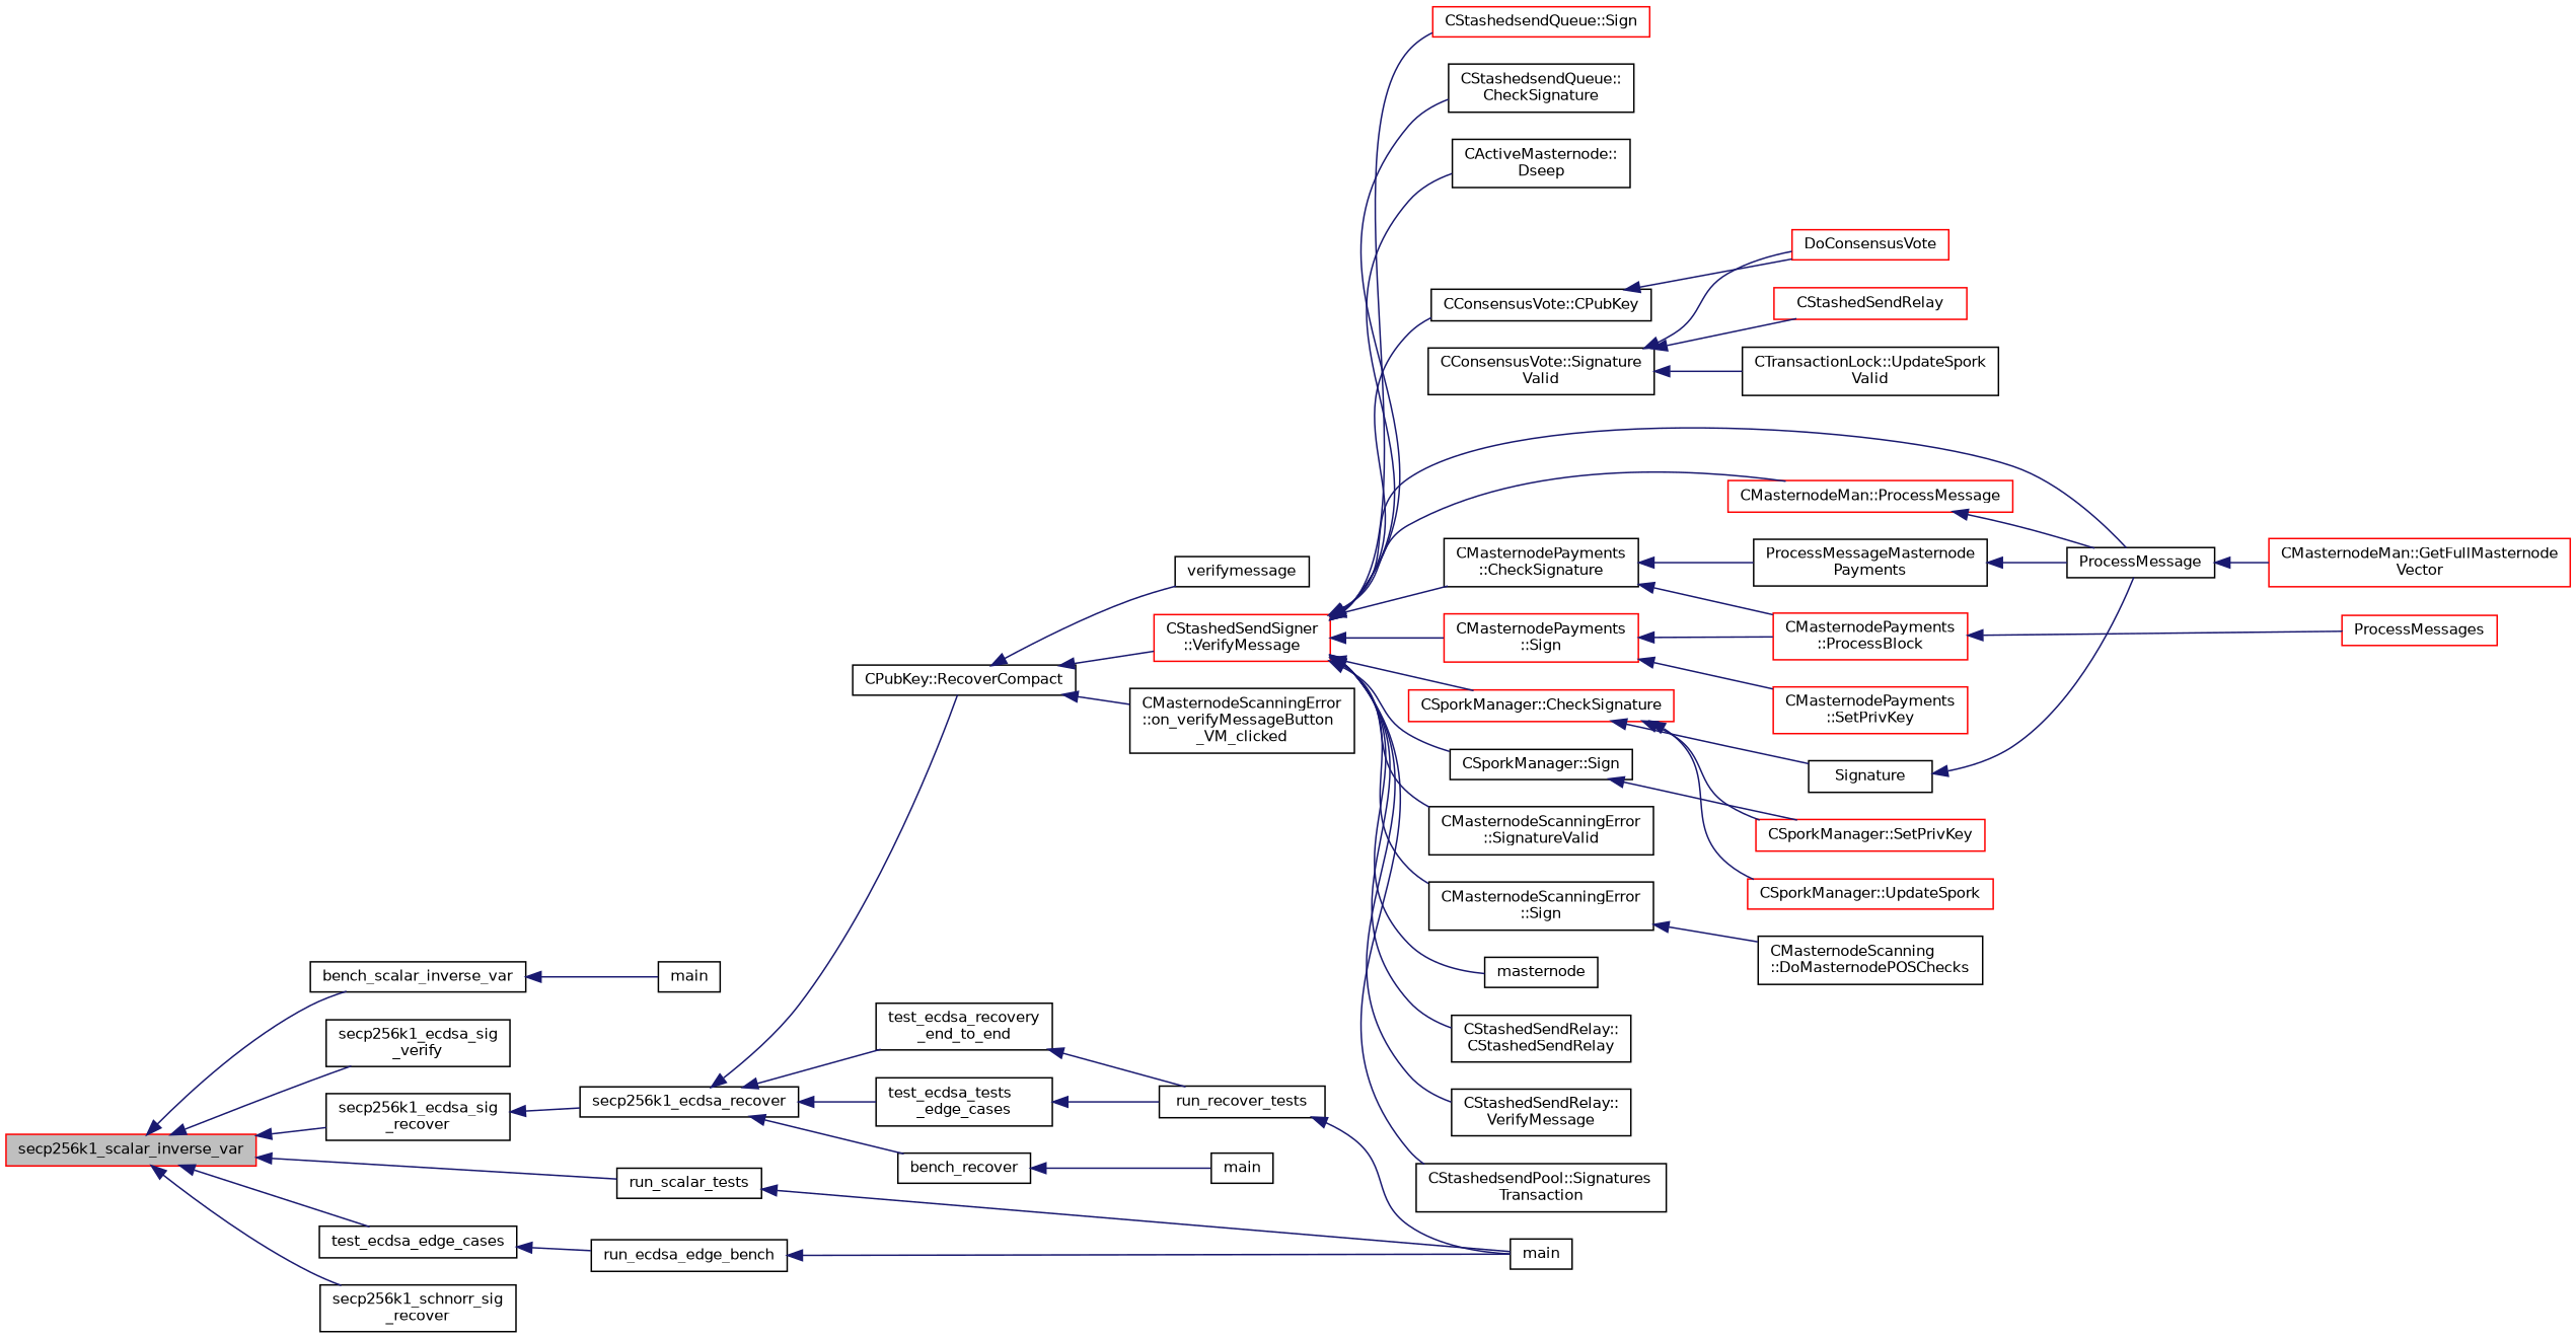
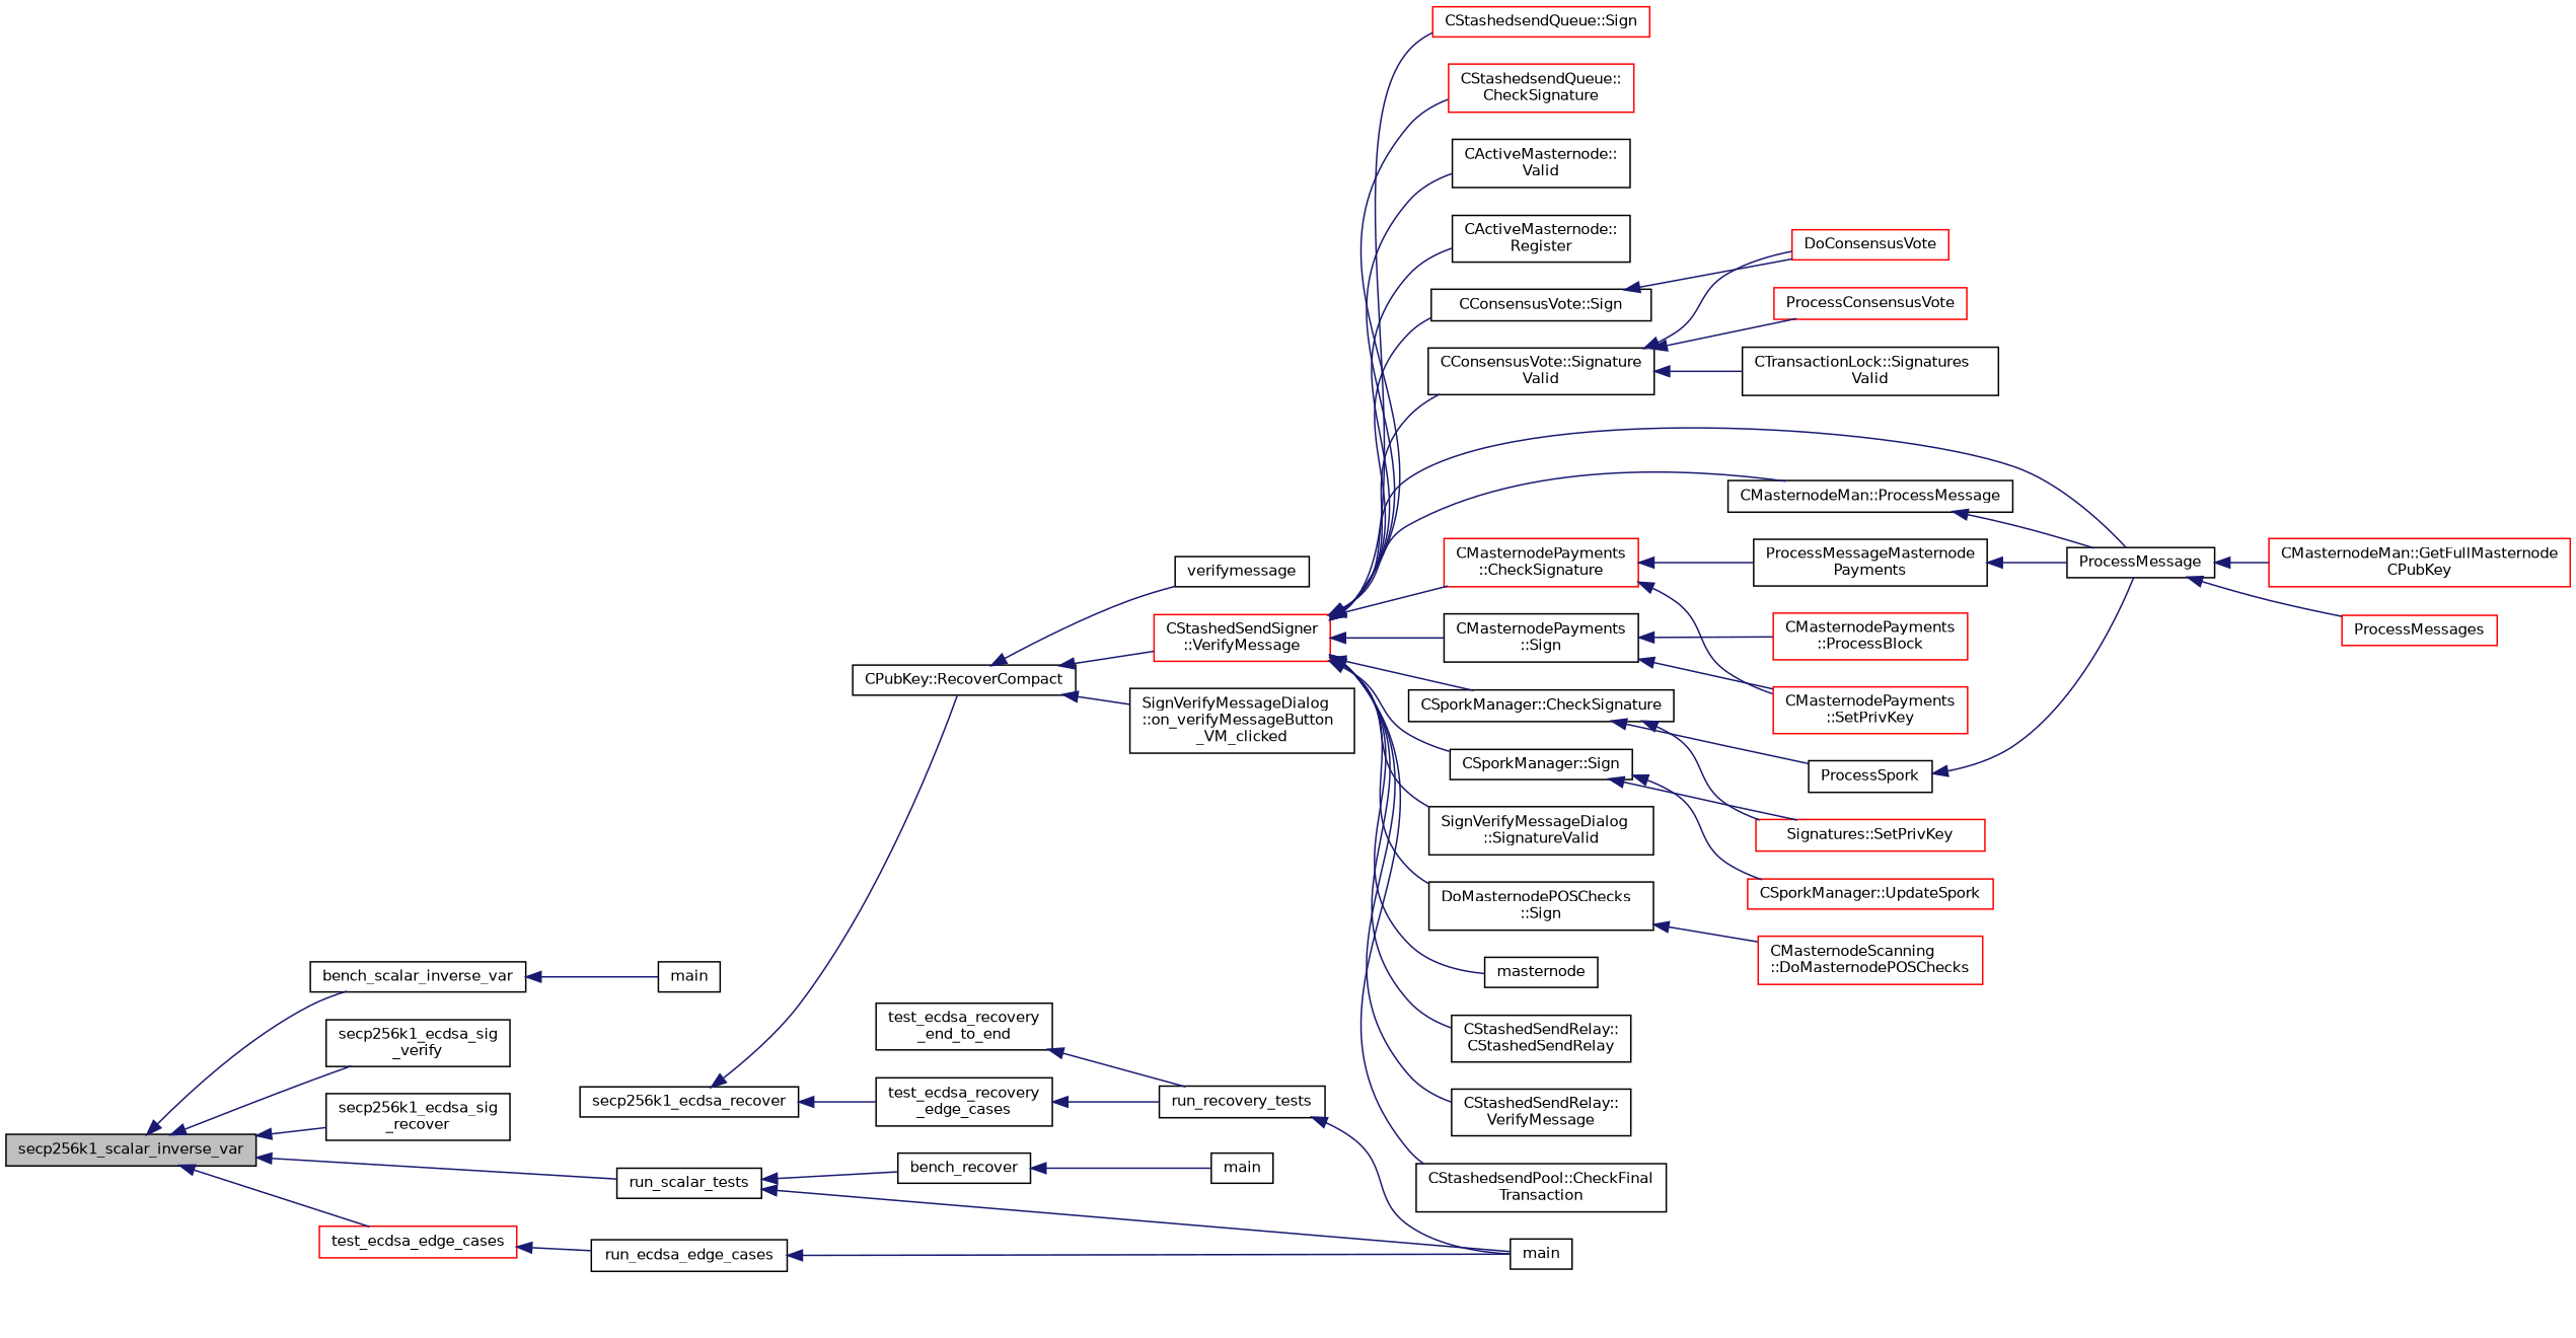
  digraph {
    rankdir=LR
    node [color=black fillcolor=white fontname=Helvetica fontsize=10 shape=record style=filled]
    edge [color=midnightblue dir=back fontname=Helvetica fontsize=10 labelfontname=Helvetica labelfontsize=10 style=solid]
-   n1 [color=red fillcolor=grey75 fontcolor=black height=0.2 label=secp256k1_scalar_inverse_var width=0.4]
+   n1 [fillcolor=grey75 fontcolor=black height=0.2 label=secp256k1_scalar_inverse_var width=0.4]
    n2 [height=0.2 label=bench_scalar_inverse_var width=0.4]
    n3 [height=0.2 label="secp256k1_ecdsa_sig\l_verify" width=0.4]
    n4 [height=0.2 label="secp256k1_ecdsa_sig\l_recover" width=0.4]
-   n5 [height=0.2 label="secp256k1_schnorr_sig\l_recover" width=0.4]
    n6 [height=0.2 label=run_scalar_tests width=0.4]
-   n7 [height=0.2 label=test_ecdsa_edge_cases width=0.4]
+   n7 [color=red height=0.2 label=test_ecdsa_edge_cases width=0.4]
    n8 [height=0.2 label=main width=0.4]
    n9 [height=0.2 label=secp256k1_ecdsa_recover width=0.4]
    n10 [height=0.2 label=main width=0.4]
-   n11 [height=0.2 label=run_ecdsa_edge_bench width=0.4]
+   n11 [height=0.2 label=run_ecdsa_edge_cases width=0.4]
    n12 [height=0.2 label="CPubKey::RecoverCompact" width=0.4]
    n13 [height=0.2 label=bench_recover width=0.4]
    n14 [height=0.2 label="test_ecdsa_recovery\l_end_to_end" width=0.4]
-   n15 [height=0.2 label="test_ecdsa_tests\l_edge_cases" width=0.4]
-   n16 [height=0.2 label="CMasternodeScanningError\l::on_verifyMessageButton\l_VM_clicked" width=0.4]
+   n15 [height=0.2 label="test_ecdsa_recovery\l_edge_cases" width=0.4]
+   n16 [height=0.2 label="SignVerifyMessageDialog\l::on_verifyMessageButton\l_VM_clicked" width=0.4]
    n17 [height=0.2 label=verifymessage width=0.4]
    n18 [color=red height=0.2 label="CStashedSendSigner\l::VerifyMessage" width=0.4]
    n19 [height=0.2 label=main width=0.4]
-   n20 [height=0.2 label=run_recover_tests width=0.4]
-   n21 [height=0.2 label="CActiveMasternode::\lDseep" width=0.4]
+   n20 [height=0.2 label=run_recovery_tests width=0.4]
+   n21 [height=0.2 label="CActiveMasternode::\lValid" width=0.4]
+   n22 [height=0.2 label="CActiveMasternode::\lRegister" width=0.4]
    n23 [height=0.2 label="CConsensusVote::Signature\lValid" width=0.4]
-   n24 [height=0.2 label="CConsensusVote::CPubKey" width=0.4]
+   n24 [height=0.2 label="CConsensusVote::Sign" width=0.4]
    n25 [height=0.2 label=ProcessMessage width=0.4]
-   n26 [height=0.2 label="CMasternodePayments\l::CheckSignature" width=0.4]
-   n27 [color=red height=0.2 label="CMasternodePayments\l::Sign" width=0.4]
-   n28 [height=0.2 label="CMasternodeScanningError\l::SignatureValid" width=0.4]
-   n29 [height=0.2 label="CMasternodeScanningError\l::Sign" width=0.4]
-   n30 [color=red height=0.2 label="CMasternodeMan::ProcessMessage" width=0.4]
+   n26 [color=red height=0.2 label="CMasternodePayments\l::CheckSignature" width=0.4]
+   n27 [height=0.2 label="CMasternodePayments\l::Sign" width=0.4]
+   n28 [height=0.2 label="SignVerifyMessageDialog\l::SignatureValid" width=0.4]
+   n29 [height=0.2 label="DoMasternodePOSChecks\l::Sign" width=0.4]
+   n30 [height=0.2 label="CMasternodeMan::ProcessMessage" width=0.4]
    n31 [height=0.2 label=masternode width=0.4]
-   n32 [color=red height=0.2 label="CSporkManager::CheckSignature" width=0.4]
+   n32 [height=0.2 label="CSporkManager::CheckSignature" width=0.4]
    n33 [height=0.2 label="CSporkManager::Sign" width=0.4]
    n34 [height=0.2 label="CStashedSendRelay::\lCStashedSendRelay" width=0.4]
    n35 [height=0.2 label="CStashedSendRelay::\lVerifyMessage" width=0.4]
-   n36 [height=0.2 label="CStashedsendPool::Signatures\lTransaction" width=0.4]
+   n36 [height=0.2 label="CStashedsendPool::CheckFinal\lTransaction" width=0.4]
    n37 [color=red height=0.2 label="CStashedsendQueue::Sign" width=0.4]
-   n38 [height=0.2 label="CStashedsendQueue::\lCheckSignature" width=0.4]
+   n38 [color=red height=0.2 label="CStashedsendQueue::\lCheckSignature" width=0.4]
    n39 [color=red height=0.2 label=DoConsensusVote width=0.4]
-   n40 [color=red height=0.2 label=CStashedSendRelay width=0.4]
-   n41 [height=0.2 label="CTransactionLock::UpdateSpork\lValid" width=0.4]
+   n40 [color=red height=0.2 label=ProcessConsensusVote width=0.4]
+   n41 [height=0.2 label="CTransactionLock::Signatures\lValid" width=0.4]
    n42 [color=red height=0.2 label=ProcessMessages width=0.4]
-   n43 [color=red height=0.2 label="CMasternodeMan::GetFullMasternode\lVector" width=0.4]
+   n43 [color=red height=0.2 label="CMasternodeMan::GetFullMasternode\lCPubKey" width=0.4]
    n44 [height=0.2 label="ProcessMessageMasternode\lPayments" width=0.4]
    n45 [color=red height=0.2 label="CMasternodePayments\l::SetPrivKey" width=0.4]
    n46 [color=red height=0.2 label="CMasternodePayments\l::ProcessBlock" width=0.4]
-   n47 [height=0.2 label="CMasternodeScanning\l::DoMasternodePOSChecks" width=0.4]
-   n48 [height=0.2 label=Signature width=0.4]
-   n49 [color=red height=0.2 label="CSporkManager::SetPrivKey" width=0.4]
+   n47 [color=red height=0.2 label="CMasternodeScanning\l::DoMasternodePOSChecks" width=0.4]
+   n48 [height=0.2 label=ProcessSpork width=0.4]
+   n49 [color=red height=0.2 label="Signatures::SetPrivKey" width=0.4]
    n50 [color=red height=0.2 label="CSporkManager::UpdateSpork" width=0.4]
    n1 -> n2
    n1 -> n3
    n1 -> n4
-   n1 -> n5
    n1 -> n6
    n1 -> n7
    n2 -> n8
-   n4 -> n9
    n6 -> n10
    n7 -> n11
    n9 -> n12
-   n9 -> n13
-   n9 -> n14
+   n6 -> n13
    n9 -> n15
    n11 -> n10
    n12 -> n16
    n12 -> n17
    n12 -> n18
    n13 -> n19
    n14 -> n20
    n15 -> n20
    n18 -> n21
+   n18 -> n22
+   n18 -> n23
    n18 -> n24
    n18 -> n25
    n18 -> n26
    n18 -> n27
    n18 -> n28
    n18 -> n29
    n18 -> n30
    n18 -> n31
    n18 -> n32
    n18 -> n33
    n18 -> n34
    n18 -> n35
    n18 -> n36
    n18 -> n37
    n18 -> n38
    n20 -> n10
    n23 -> n39
    n23 -> n40
    n23 -> n41
    n24 -> n39
-   n46 -> n42
+   n25 -> n42
    n25 -> n43
    n26 -> n44
-   n26 -> n46
+   n26 -> n45
    n27 -> n45
    n27 -> n46
    n29 -> n47
    n30 -> n25
    n32 -> n48
    n32 -> n49
    n33 -> n49
-   n32 -> n50
+   n33 -> n50
    n44 -> n25
    n48 -> n25
  }
